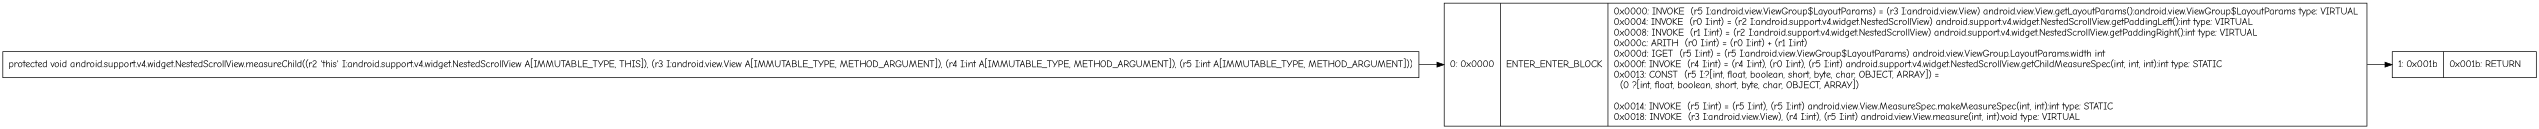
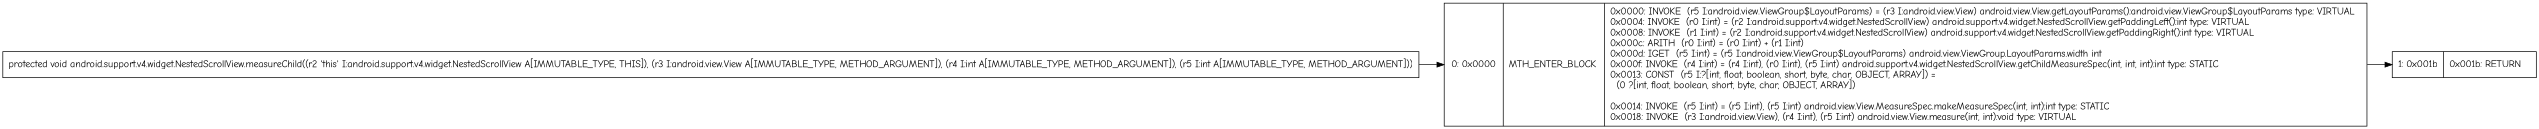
  digraph {
    rankdir=LR
    fontname="Comic Neue"
    node [shape=record fontname="Comic Neue"]
    edge [fontname="Comic Neue"]
-   n1 [label="{0\:\ 0x0000|ENTER_ENTER_BLOCK\l|0x0000: INVOKE  (r5 I:android.view.ViewGroup$LayoutParams) = (r3 I:android.view.View) android.view.View.getLayoutParams():android.view.ViewGroup$LayoutParams type: VIRTUAL \l0x0004: INVOKE  (r0 I:int) = (r2 I:android.support.v4.widget.NestedScrollView) android.support.v4.widget.NestedScrollView.getPaddingLeft():int type: VIRTUAL \l0x0008: INVOKE  (r1 I:int) = (r2 I:android.support.v4.widget.NestedScrollView) android.support.v4.widget.NestedScrollView.getPaddingRight():int type: VIRTUAL \l0x000c: ARITH  (r0 I:int) = (r0 I:int) + (r1 I:int) \l0x000d: IGET  (r5 I:int) = (r5 I:android.view.ViewGroup$LayoutParams) android.view.ViewGroup.LayoutParams.width int \l0x000f: INVOKE  (r4 I:int) = (r4 I:int), (r0 I:int), (r5 I:int) android.support.v4.widget.NestedScrollView.getChildMeasureSpec(int, int, int):int type: STATIC \l0x0013: CONST  (r5 I:?[int, float, boolean, short, byte, char, OBJECT, ARRAY]) = \l  (0 ?[int, float, boolean, short, byte, char, OBJECT, ARRAY])\l \l0x0014: INVOKE  (r5 I:int) = (r5 I:int), (r5 I:int) android.view.View.MeasureSpec.makeMeasureSpec(int, int):int type: STATIC \l0x0018: INVOKE  (r3 I:android.view.View), (r4 I:int), (r5 I:int) android.view.View.measure(int, int):void type: VIRTUAL \l}"]
+   n1 [label="{0\:\ 0x0000|MTH_ENTER_BLOCK\l|0x0000: INVOKE  (r5 I:android.view.ViewGroup$LayoutParams) = (r3 I:android.view.View) android.view.View.getLayoutParams():android.view.ViewGroup$LayoutParams type: VIRTUAL \l0x0004: INVOKE  (r0 I:int) = (r2 I:android.support.v4.widget.NestedScrollView) android.support.v4.widget.NestedScrollView.getPaddingLeft():int type: VIRTUAL \l0x0008: INVOKE  (r1 I:int) = (r2 I:android.support.v4.widget.NestedScrollView) android.support.v4.widget.NestedScrollView.getPaddingRight():int type: VIRTUAL \l0x000c: ARITH  (r0 I:int) = (r0 I:int) + (r1 I:int) \l0x000d: IGET  (r5 I:int) = (r5 I:android.view.ViewGroup$LayoutParams) android.view.ViewGroup.LayoutParams.width int \l0x000f: INVOKE  (r4 I:int) = (r4 I:int), (r0 I:int), (r5 I:int) android.support.v4.widget.NestedScrollView.getChildMeasureSpec(int, int, int):int type: STATIC \l0x0013: CONST  (r5 I:?[int, float, boolean, short, byte, char, OBJECT, ARRAY]) = \l  (0 ?[int, float, boolean, short, byte, char, OBJECT, ARRAY])\l \l0x0014: INVOKE  (r5 I:int) = (r5 I:int), (r5 I:int) android.view.View.MeasureSpec.makeMeasureSpec(int, int):int type: STATIC \l0x0018: INVOKE  (r3 I:android.view.View), (r4 I:int), (r5 I:int) android.view.View.measure(int, int):void type: VIRTUAL \l}"]
    n2 [label="{1\:\ 0x001b|0x001b: RETURN   \l}"]
    n3 [label="{protected void android.support.v4.widget.NestedScrollView.measureChild((r2 'this' I:android.support.v4.widget.NestedScrollView A[IMMUTABLE_TYPE, THIS]), (r3 I:android.view.View A[IMMUTABLE_TYPE, METHOD_ARGUMENT]), (r4 I:int A[IMMUTABLE_TYPE, METHOD_ARGUMENT]), (r5 I:int A[IMMUTABLE_TYPE, METHOD_ARGUMENT])) }"]
    n1 -> n2
    n3 -> n1
  }
